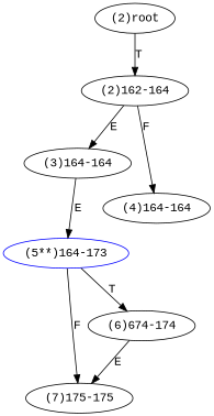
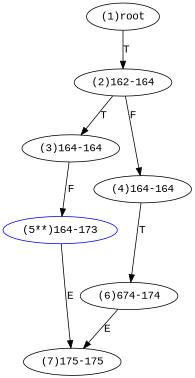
  digraph {
    fontname="Liberation Mono"
    node [fontname="Liberation Mono"]
    edge [fontname="Liberation Mono"]
-   n1 [label="(2)root"]
+   n1 [label="(1)root"]
    n2 [label="(2)162-164"]
    n3 [label="(3)164-164"]
    n4 [label="(4)164-164"]
    n5 [color=blue label="(5**)164-173"]
    n6 [label="(6)674-174"]
    n7 [label="(7)175-175"]
    n1 -> n2 [label=T]
-   n2 -> n3 [label=E]
+   n2 -> n3 [label=T]
    n2 -> n4 [label=F]
-   n3 -> n5 [label=E]
-   n5 -> n6 [label=T]
-   n5 -> n7 [label=F]
+   n3 -> n5 [label=F]
+   n4 -> n6 [label=T]
+   n5 -> n7 [label=E]
    n6 -> n7 [label=E]
  }
